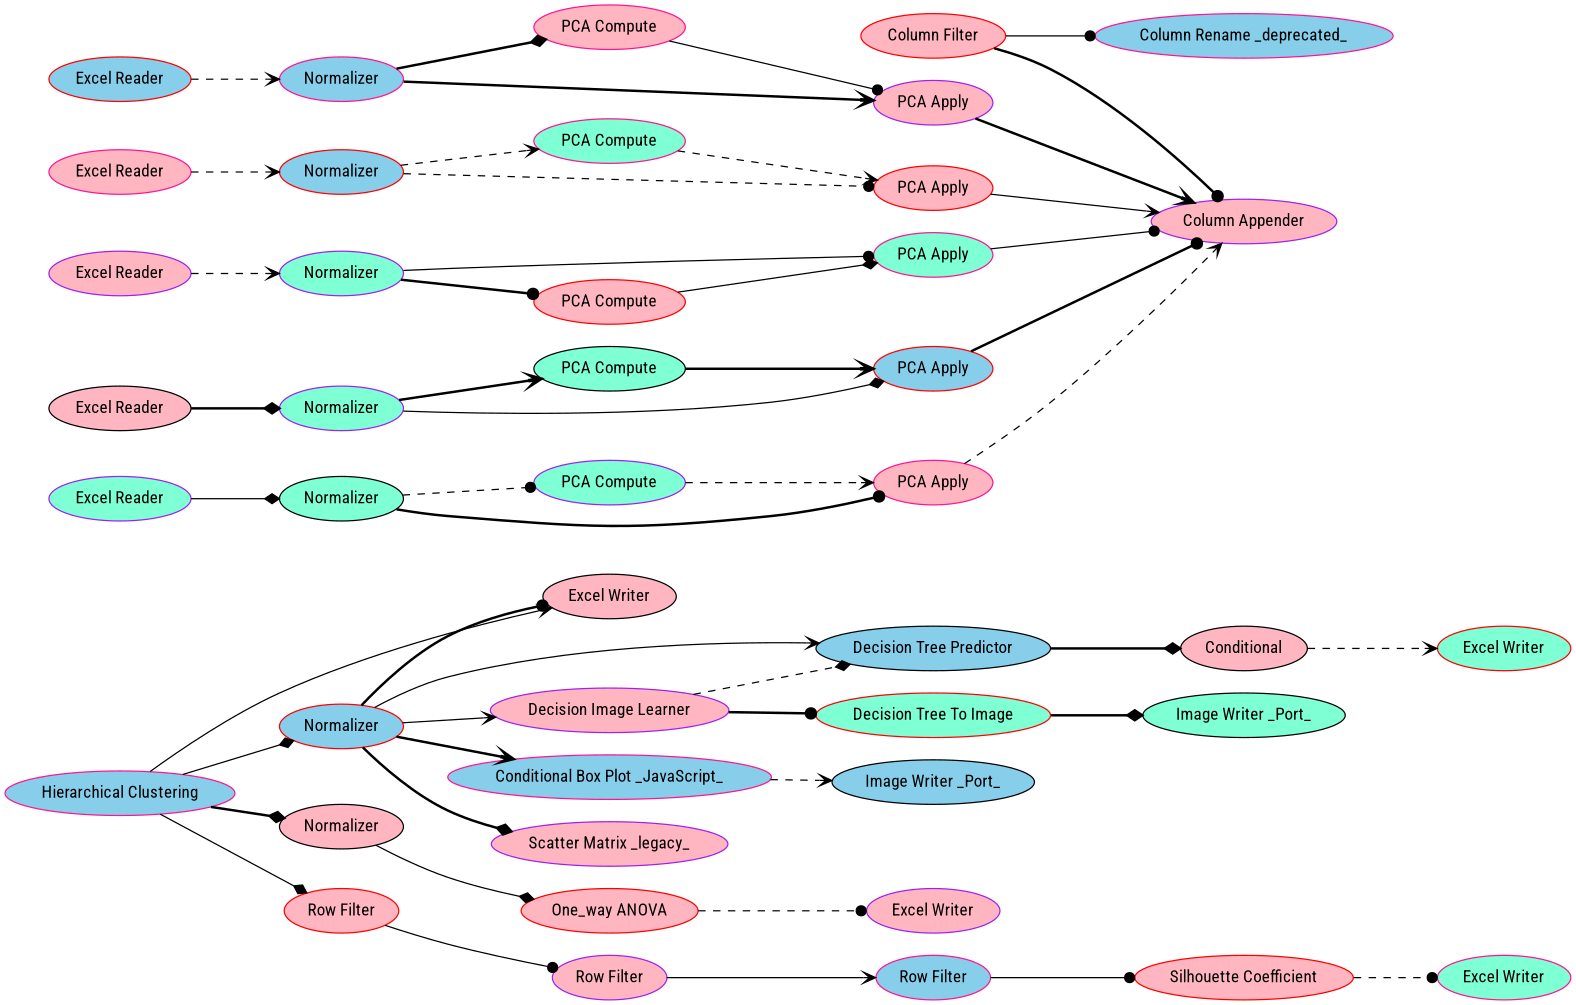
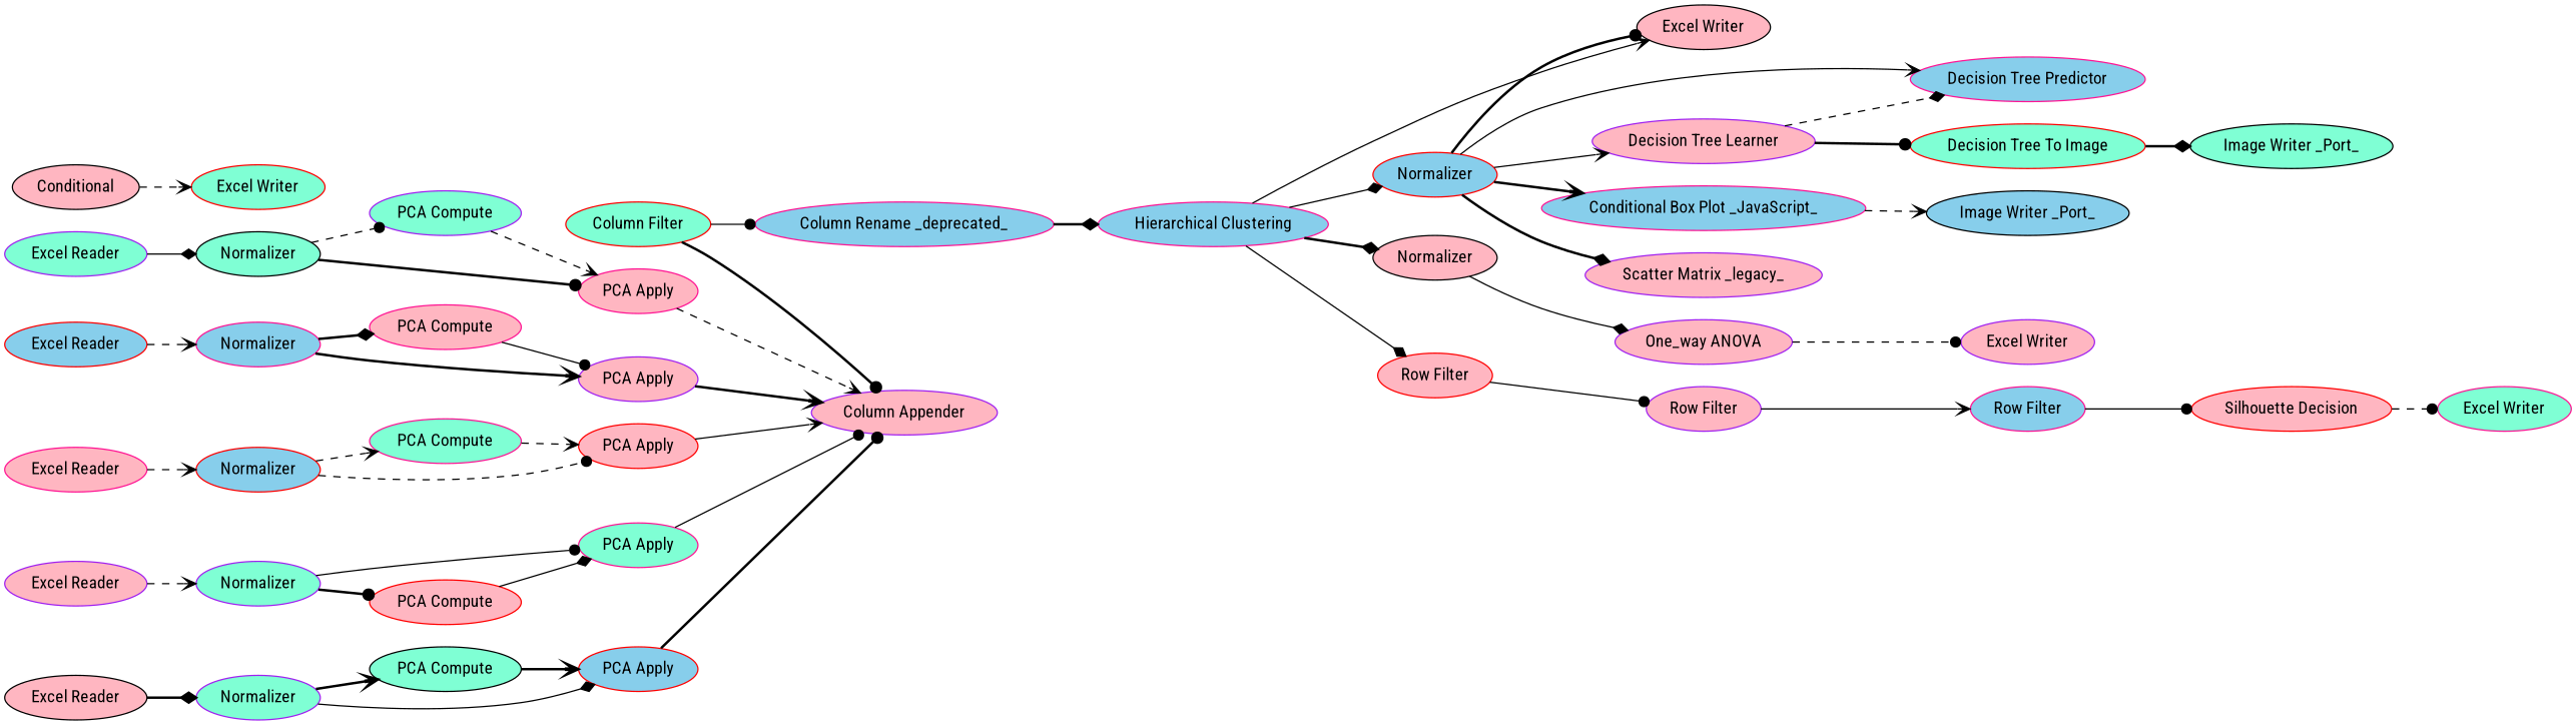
  digraph {
    fontname="Roboto Condensed"
    rankdir=LR
    node [color=red fillcolor=lightpink fontname="Roboto Condensed" style=filled]
    edge [arrowhead=vee fontname="Roboto Condensed" style=bold]
    n1 [color=deeppink fillcolor=skyblue label="Hierarchical Clustering"]
    n2 [color=black label="Excel Writer"]
    n3 [fillcolor=skyblue label=Normalizer]
    n4 [color=black label=Normalizer]
    n5 [label="Row Filter"]
-   n6 [color=black fillcolor=skyblue label="Decision Tree Predictor"]
-   n7 [color=purple label="Decision Image Learner"]
+   n6 [color=deeppink fillcolor=skyblue label="Decision Tree Predictor"]
+   n7 [color=purple label="Decision Tree Learner"]
    n8 [color=deeppink fillcolor=skyblue label="Conditional Box Plot _JavaScript_"]
    n9 [color=purple label="Scatter Matrix _legacy_"]
-   n10 [label="One_way ANOVA"]
+   n10 [color=purple label="One_way ANOVA"]
    n11 [color=purple label="Row Filter"]
    n12 [color=purple fillcolor=aquamarine label="PCA Compute"]
    n13 [color=deeppink label="PCA Apply"]
    n14 [color=purple label="Column Appender"]
-   n15 [label="Column Filter"]
+   n15 [fillcolor=aquamarine label="Column Filter"]
    n16 [color=deeppink fillcolor=skyblue label="Column Rename _deprecated_"]
    n17 [color=black label=Conditional]
    n18 [fillcolor=aquamarine label="Decision Tree To Image"]
    n19 [color=black fillcolor=skyblue label="Image Writer _Port_"]
    n20 [fillcolor=aquamarine label="Excel Writer"]
    n21 [color=black fillcolor=aquamarine label="Image Writer _Port_"]
    n22 [color=deeppink label="PCA Compute"]
    n23 [color=purple label="PCA Apply"]
    n24 [color=deeppink fillcolor=skyblue label=Normalizer]
    n25 [color=deeppink fillcolor=aquamarine label="PCA Compute"]
    n26 [label="PCA Apply"]
    n27 [color=purple fillcolor=aquamarine label=Normalizer]
    n28 [color=deeppink fillcolor=aquamarine label="PCA Apply"]
    n29 [label="PCA Compute"]
    n30 [fillcolor=skyblue label=Normalizer]
    n31 [color=black fillcolor=aquamarine label=Normalizer]
    n32 [color=black fillcolor=aquamarine label="PCA Compute"]
    n33 [fillcolor=skyblue label="PCA Apply"]
    n34 [color=black label="Excel Reader"]
    n35 [color=purple fillcolor=aquamarine label=Normalizer]
    n36 [color=purple label="Excel Writer"]
    n37 [color=deeppink fillcolor=skyblue label="Row Filter"]
    n38 [fillcolor=skyblue label="Excel Reader"]
    n39 [color=purple fillcolor=aquamarine label="Excel Reader"]
-   n40 [label="Silhouette Coefficient"]
+   n40 [label="Silhouette Decision"]
    n41 [color=deeppink fillcolor=aquamarine label="Excel Writer"]
    n42 [color=purple label="Excel Reader"]
    n43 [color=deeppink label="Excel Reader"]
    n1 -> n2 [style=solid]
    n1 -> n3 [arrowhead=diamond style=solid]
    n1 -> n4 [arrowhead=diamond]
    n1 -> n5 [arrowhead=diamond style=solid]
    n3 -> n2 [arrowhead=dot]
    n3 -> n6 [style=solid]
    n3 -> n7 [style=solid]
    n3 -> n8
    n3 -> n9 [arrowhead=diamond]
    n4 -> n10 [arrowhead=diamond style=solid]
    n5 -> n11 [arrowhead=dot style=solid]
-   n6 -> n17 [arrowhead=diamond]
    n7 -> n6 [arrowhead=diamond style=dashed]
    n7 -> n18 [arrowhead=dot]
    n8 -> n19 [style=dashed]
    n10 -> n36 [arrowhead=dot style=dashed]
    n11 -> n37 [style=solid]
    n12 -> n13 [style=dashed]
    n13 -> n14 [style=dashed]
    n15 -> n14 [arrowhead=dot]
    n15 -> n16 [arrowhead=dot style=solid]
+   n16 -> n1 [arrowhead=diamond]
    n17 -> n20 [style=dashed]
    n18 -> n21 [arrowhead=diamond]
    n22 -> n23 [arrowhead=dot style=solid]
    n23 -> n14
    n24 -> n22 [arrowhead=diamond]
    n24 -> n23
    n25 -> n26 [style=dashed]
    n26 -> n14 [style=solid]
    n27 -> n28 [arrowhead=dot style=solid]
    n27 -> n29 [arrowhead=dot]
    n28 -> n14 [arrowhead=dot style=solid]
    n29 -> n28 [arrowhead=diamond style=solid]
    n30 -> n25 [style=dashed]
    n30 -> n26 [arrowhead=dot style=dashed]
    n31 -> n12 [arrowhead=dot style=dashed]
    n31 -> n13 [arrowhead=dot]
    n32 -> n33
    n33 -> n14 [arrowhead=dot]
    n34 -> n35 [arrowhead=diamond]
    n35 -> n32
    n35 -> n33 [arrowhead=diamond style=solid]
    n37 -> n40 [arrowhead=dot style=solid]
    n38 -> n24 [style=dashed]
    n39 -> n31 [arrowhead=diamond style=solid]
    n40 -> n41 [arrowhead=dot style=dashed]
    n42 -> n27 [style=dashed]
    n43 -> n30 [style=dashed]
  }
